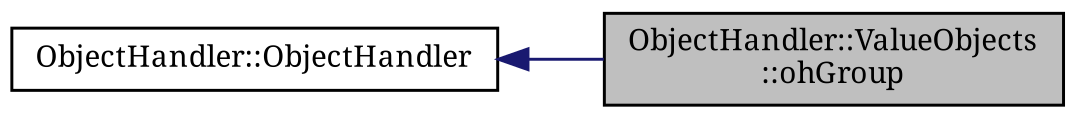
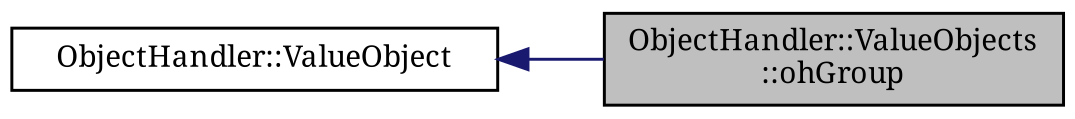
  digraph {
    rankdir=LR
    fontname="Noto Serif"
    node [color=black fontname="Noto Serif" fontsize=10 shape=record style=filled]
    n1 [fillcolor=grey75 fontcolor=black height=0.2 label="ObjectHandler::ValueObjects\l::ohGroup" width=0.4]
-   n2 [fillcolor=white height=0.2 label="ObjectHandler::ObjectHandler" width=0.4]
+   n2 [fillcolor=white height=0.2 label="ObjectHandler::ValueObject" width=0.4]
    n2 -> n1 [color=midnightblue dir=back fontname="Noto Serif" fontsize=10 labelfontname=Helvetica labelfontsize=10 style=solid]
  }
